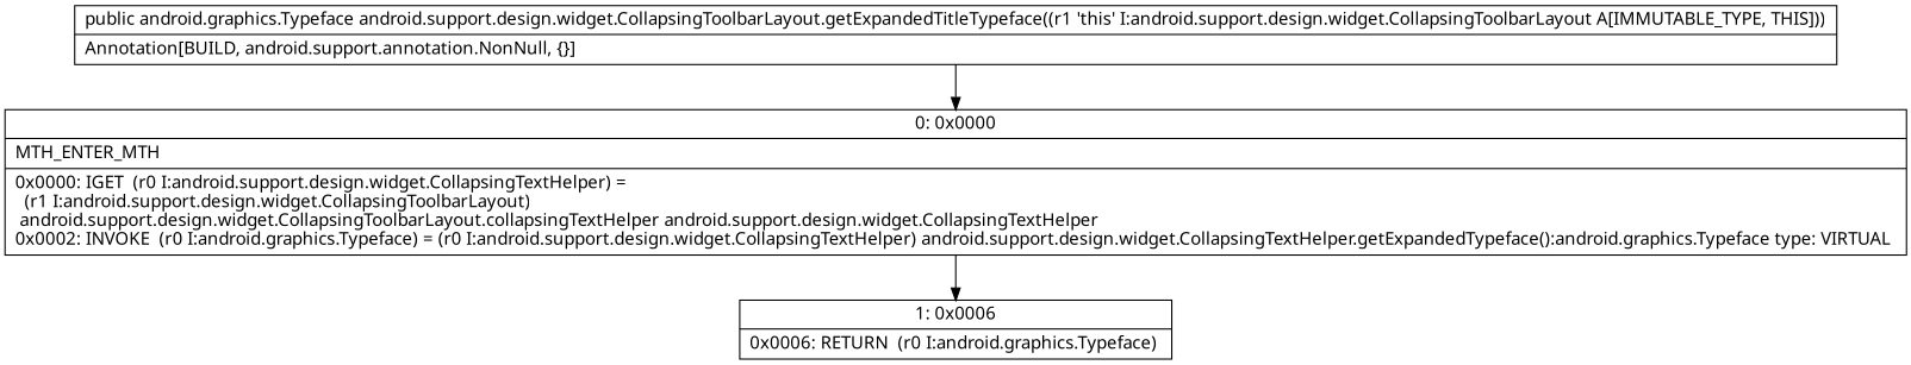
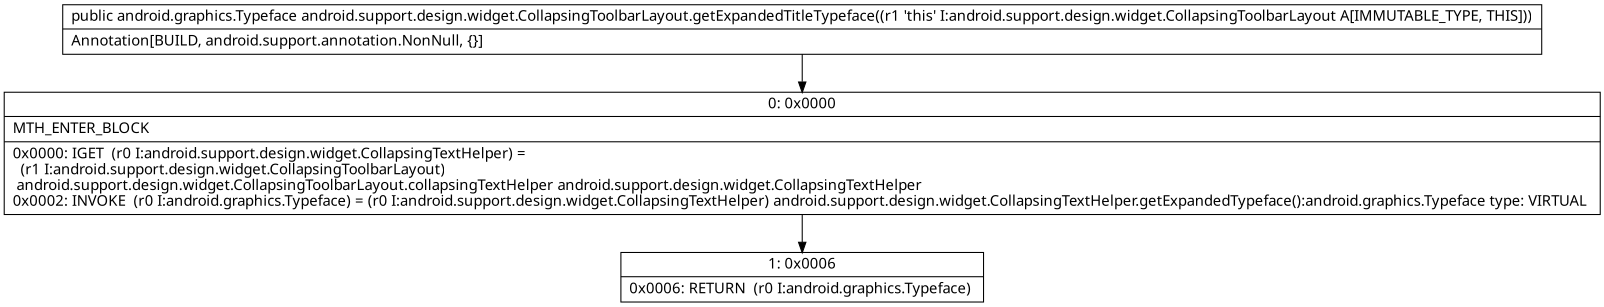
  digraph {
    fontname="Noto Sans"
    node [shape=record fontname="Noto Sans"]
    edge [fontname="Noto Sans"]
-   n1 [label="{0\:\ 0x0000|MTH_ENTER_MTH\l|0x0000: IGET  (r0 I:android.support.design.widget.CollapsingTextHelper) = \l  (r1 I:android.support.design.widget.CollapsingToolbarLayout)\l android.support.design.widget.CollapsingToolbarLayout.collapsingTextHelper android.support.design.widget.CollapsingTextHelper \l0x0002: INVOKE  (r0 I:android.graphics.Typeface) = (r0 I:android.support.design.widget.CollapsingTextHelper) android.support.design.widget.CollapsingTextHelper.getExpandedTypeface():android.graphics.Typeface type: VIRTUAL \l}"]
+   n1 [label="{0\:\ 0x0000|MTH_ENTER_BLOCK\l|0x0000: IGET  (r0 I:android.support.design.widget.CollapsingTextHelper) = \l  (r1 I:android.support.design.widget.CollapsingToolbarLayout)\l android.support.design.widget.CollapsingToolbarLayout.collapsingTextHelper android.support.design.widget.CollapsingTextHelper \l0x0002: INVOKE  (r0 I:android.graphics.Typeface) = (r0 I:android.support.design.widget.CollapsingTextHelper) android.support.design.widget.CollapsingTextHelper.getExpandedTypeface():android.graphics.Typeface type: VIRTUAL \l}"]
    n2 [label="{1\:\ 0x0006|0x0006: RETURN  (r0 I:android.graphics.Typeface) \l}"]
    n3 [label="{public android.graphics.Typeface android.support.design.widget.CollapsingToolbarLayout.getExpandedTitleTypeface((r1 'this' I:android.support.design.widget.CollapsingToolbarLayout A[IMMUTABLE_TYPE, THIS]))  | Annotation[BUILD, android.support.annotation.NonNull, \{\}]\l}"]
    n1 -> n2
    n3 -> n1
  }
